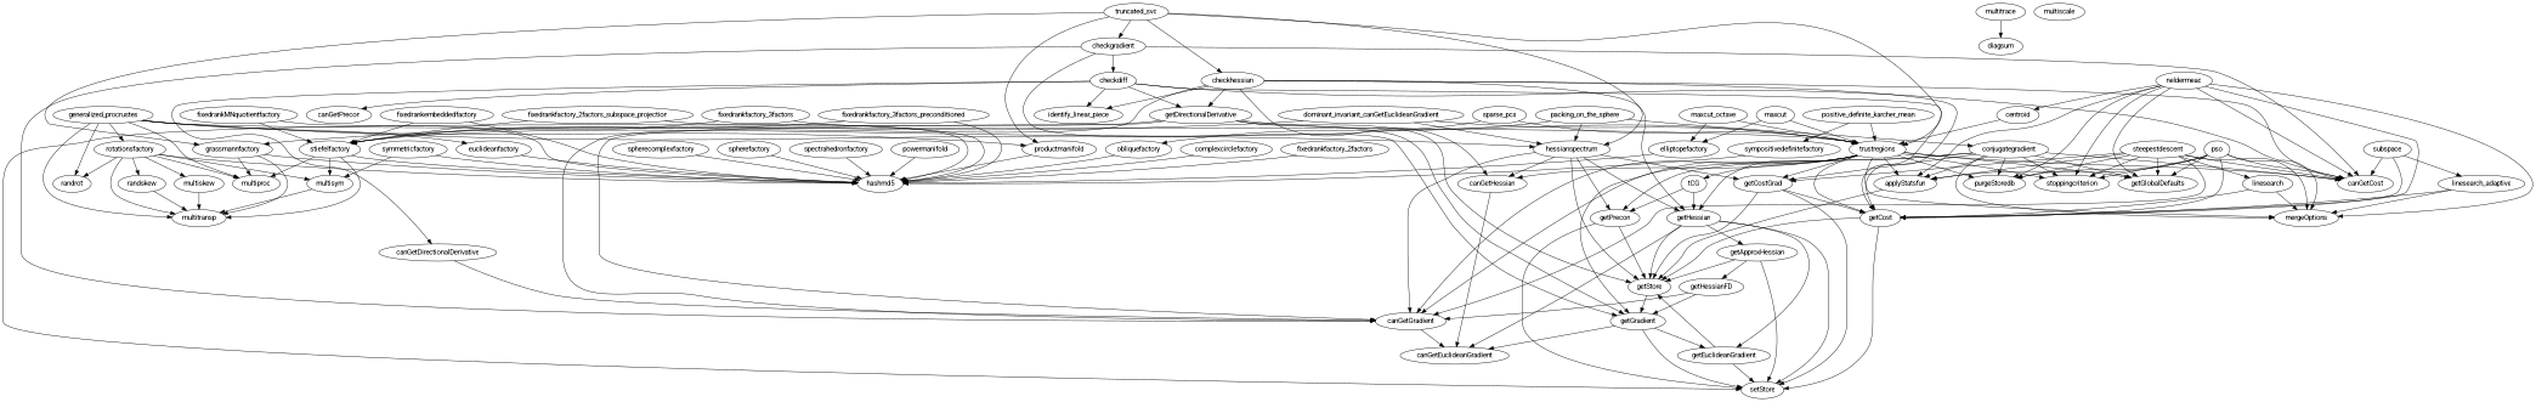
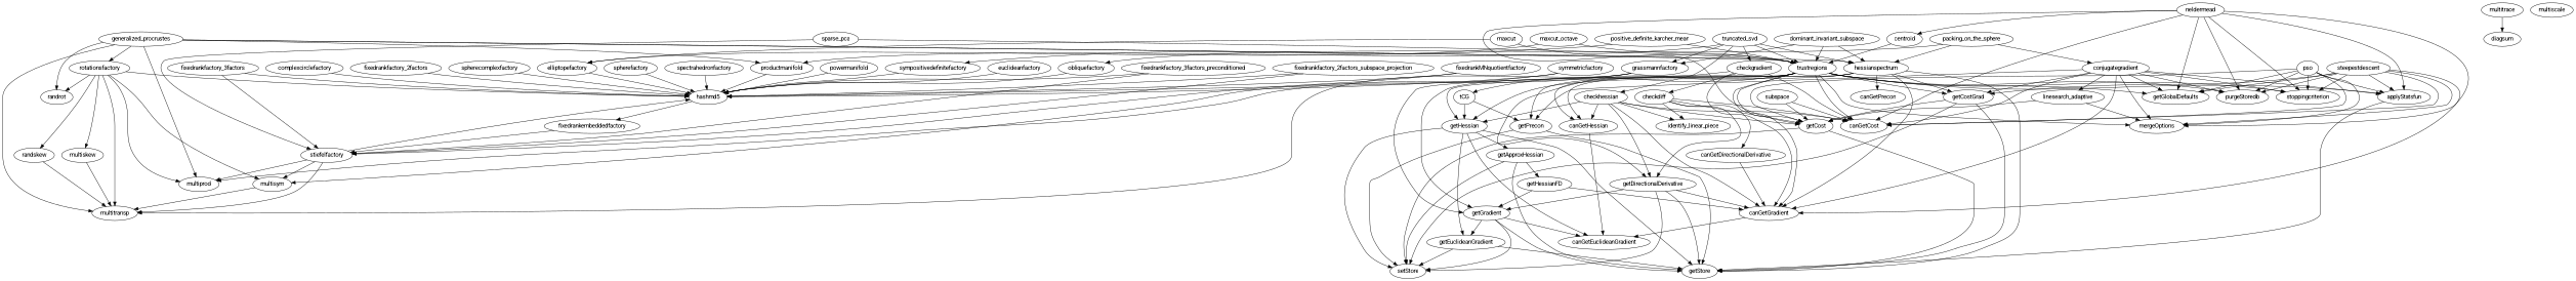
  digraph {
    fontname=Roboto
    node [fontname=Roboto]
    edge [fontname=Roboto]
-   dominant_invariant_subspace [label=dominant_invariant_canGetEuclideanGradient]
+   dominant_invariant_subspace
    grassmannfactory
    trustregions
    hessianspectrum
    multiprod
    multitransp
    hashmd5
    applyStatsfun
    canGetGradient
    canGetHessian
    getCost
    getCostGrad
    getGradient
    getDirectionalDerivative
    getHessian
    canGetCost
    getGlobalDefaults
    mergeOptions
    purgeStoredb
    stoppingcriterion
    tCG
    getStore
    getPrecon
    canGetPrecon
    canGetEuclideanGradient
    setStore
    getEuclideanGradient
    getApproxHessian
    generalized_procrustes
    euclideanfactory
    randrot
    rotationsfactory
    productmanifold
    multisym
    randskew
    multiskew
    maxcut
    elliptopefactory
    maxcut_octave
    packing_on_the_sphere
    obliquefactory
    conjugategradient
    linesearch_adaptive
    positive_definite_karcher_mean
    sympositivedefinitefactory
    sparse_pca
    stiefelfactory
    truncated_svd
    checkgradient
    checkhessian
    checkdiff
    identify_linear_piece
    canGetDirectionalDerivative
    complexcirclefactory
    symmetricfactory
    fixedrankMNquotientfactory
    fixedrankembeddedfactory
    fixedrankfactory_2factors
    fixedrankfactory_2factors_subspace_projection
    fixedrankfactory_3factors
    fixedrankfactory_3factors_preconditioned
    spherecomplexfactory
    spherefactory
    spectrahedronfactory
    getHessianFD
-   linesearch
    centroid
    neldermead
    pso
    steepestdescent
    multitrace
    diagsum
    n73 [label=subspace]
    powermanifold
    multiscale
    dominant_invariant_subspace -> grassmannfactory
    dominant_invariant_subspace -> trustregions
    dominant_invariant_subspace -> hessianspectrum
    grassmannfactory -> multiprod
    grassmannfactory -> multitransp
    grassmannfactory -> hashmd5
    trustregions -> applyStatsfun
    trustregions -> canGetGradient
    trustregions -> canGetHessian
    trustregions -> getCost
    trustregions -> getCostGrad
    trustregions -> getGradient
-   getDirectionalDerivative -> trustregions
+   trustregions -> getDirectionalDerivative
    trustregions -> getHessian
    trustregions -> canGetCost
    trustregions -> getGlobalDefaults
    trustregions -> mergeOptions
    trustregions -> purgeStoredb
    trustregions -> stoppingcriterion
    trustregions -> tCG
    hessianspectrum -> canGetGradient
    hessianspectrum -> canGetHessian
    hessianspectrum -> getCostGrad
    hessianspectrum -> getHessian
    hessianspectrum -> getStore
    hessianspectrum -> getPrecon
-   checkdiff -> canGetPrecon
+   hessianspectrum -> canGetPrecon
    applyStatsfun -> getStore
    canGetGradient -> canGetEuclideanGradient
    canGetHessian -> canGetEuclideanGradient
    getCost -> getStore
    getCost -> setStore
    getCostGrad -> getCost
    getCostGrad -> getStore
    getCostGrad -> setStore
-   getStore -> getGradient
+   getGradient -> getStore
    getGradient -> canGetEuclideanGradient
    getGradient -> setStore
    getGradient -> getEuclideanGradient
    getDirectionalDerivative -> canGetGradient
    getDirectionalDerivative -> getGradient
    getDirectionalDerivative -> getStore
    getDirectionalDerivative -> setStore
    getHessian -> getStore
    getHessian -> canGetEuclideanGradient
    getHessian -> setStore
    getHessian -> getEuclideanGradient
    getHessian -> getApproxHessian
    tCG -> getHessian
    tCG -> getPrecon
    getPrecon -> getStore
    getPrecon -> setStore
    getEuclideanGradient -> getStore
    getEuclideanGradient -> setStore
    getApproxHessian -> getStore
    getApproxHessian -> setStore
    getApproxHessian -> getHessianFD
    generalized_procrustes -> trustregions
    generalized_procrustes -> hessianspectrum
    generalized_procrustes -> multiprod
    generalized_procrustes -> multitransp
-   generalized_procrustes -> euclideanfactory
    generalized_procrustes -> randrot
    generalized_procrustes -> rotationsfactory
    generalized_procrustes -> productmanifold
    euclideanfactory -> hashmd5
    rotationsfactory -> multiprod
    rotationsfactory -> multitransp
    rotationsfactory -> hashmd5
    rotationsfactory -> randrot
    rotationsfactory -> multisym
    rotationsfactory -> randskew
    rotationsfactory -> multiskew
    productmanifold -> hashmd5
    multisym -> multitransp
    randskew -> multitransp
    multiskew -> multitransp
    maxcut -> trustregions
    maxcut -> elliptopefactory
    elliptopefactory -> hashmd5
    maxcut_octave -> trustregions
    maxcut_octave -> elliptopefactory
    packing_on_the_sphere -> hessianspectrum
    packing_on_the_sphere -> obliquefactory
    packing_on_the_sphere -> conjugategradient
    obliquefactory -> hashmd5
    conjugategradient -> applyStatsfun
    conjugategradient -> canGetGradient
    conjugategradient -> getCostGrad
    conjugategradient -> canGetCost
    conjugategradient -> getGlobalDefaults
    conjugategradient -> mergeOptions
    conjugategradient -> purgeStoredb
    conjugategradient -> stoppingcriterion
    conjugategradient -> getPrecon
-   n73 -> linesearch_adaptive
+   conjugategradient -> linesearch_adaptive
    linesearch_adaptive -> getCost
    linesearch_adaptive -> mergeOptions
    positive_definite_karcher_mean -> trustregions
    positive_definite_karcher_mean -> sympositivedefinitefactory
    sympositivedefinitefactory -> hashmd5
    sparse_pca -> trustregions
    sparse_pca -> stiefelfactory
    stiefelfactory -> multiprod
    stiefelfactory -> multitransp
    stiefelfactory -> hashmd5
    stiefelfactory -> multisym
    truncated_svd -> grassmannfactory
    truncated_svd -> trustregions
    truncated_svd -> hessianspectrum
    truncated_svd -> productmanifold
    truncated_svd -> checkgradient
    truncated_svd -> checkhessian
    checkgradient -> canGetGradient
    checkgradient -> getGradient
    checkgradient -> canGetCost
    checkgradient -> checkdiff
    checkhessian -> canGetGradient
    checkhessian -> canGetHessian
    checkhessian -> getCost
    checkhessian -> getDirectionalDerivative
    checkhessian -> getHessian
    checkhessian -> canGetCost
    checkhessian -> identify_linear_piece
    checkdiff -> getCost
    checkdiff -> getDirectionalDerivative
    checkdiff -> canGetCost
    checkdiff -> identify_linear_piece
    checkdiff -> canGetDirectionalDerivative
    canGetDirectionalDerivative -> canGetGradient
    complexcirclefactory -> hashmd5
    symmetricfactory -> hashmd5
    symmetricfactory -> multisym
    fixedrankMNquotientfactory -> hashmd5
    fixedrankMNquotientfactory -> stiefelfactory
-   fixedrankembeddedfactory -> hashmd5
+   hashmd5 -> fixedrankembeddedfactory
    fixedrankembeddedfactory -> stiefelfactory
    fixedrankfactory_2factors -> hashmd5
    fixedrankfactory_2factors_subspace_projection -> hashmd5
    fixedrankfactory_2factors_subspace_projection -> stiefelfactory
    fixedrankfactory_3factors -> hashmd5
    fixedrankfactory_3factors -> stiefelfactory
    fixedrankfactory_3factors_preconditioned -> hashmd5
    fixedrankfactory_3factors_preconditioned -> stiefelfactory
    spherecomplexfactory -> hashmd5
    spherefactory -> hashmd5
    spectrahedronfactory -> hashmd5
    getHessianFD -> canGetGradient
    getHessianFD -> getGradient
-   linesearch -> getCost
-   linesearch -> mergeOptions
    centroid -> trustregions
    neldermead -> applyStatsfun
    neldermead -> getCost
    neldermead -> canGetCost
    neldermead -> getGlobalDefaults
    neldermead -> mergeOptions
    neldermead -> purgeStoredb
    neldermead -> stoppingcriterion
    neldermead -> centroid
    pso -> applyStatsfun
    pso -> getCost
    pso -> canGetCost
    pso -> getGlobalDefaults
    pso -> mergeOptions
    pso -> purgeStoredb
    pso -> stoppingcriterion
    steepestdescent -> applyStatsfun
    steepestdescent -> canGetGradient
    steepestdescent -> getCostGrad
    steepestdescent -> canGetCost
    steepestdescent -> getGlobalDefaults
    steepestdescent -> mergeOptions
    steepestdescent -> purgeStoredb
    steepestdescent -> stoppingcriterion
-   steepestdescent -> linesearch
    multitrace -> diagsum
    n73 -> getCost
    n73 -> canGetCost
    powermanifold -> hashmd5
  }
